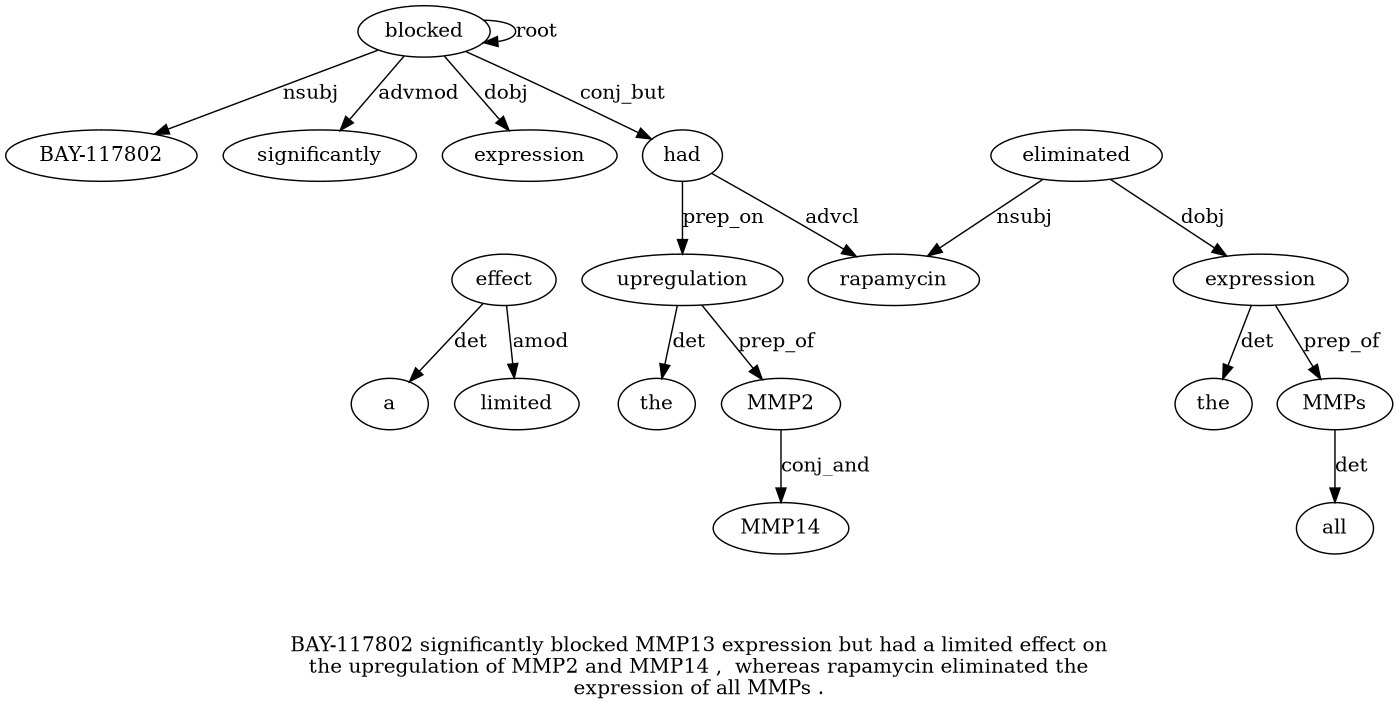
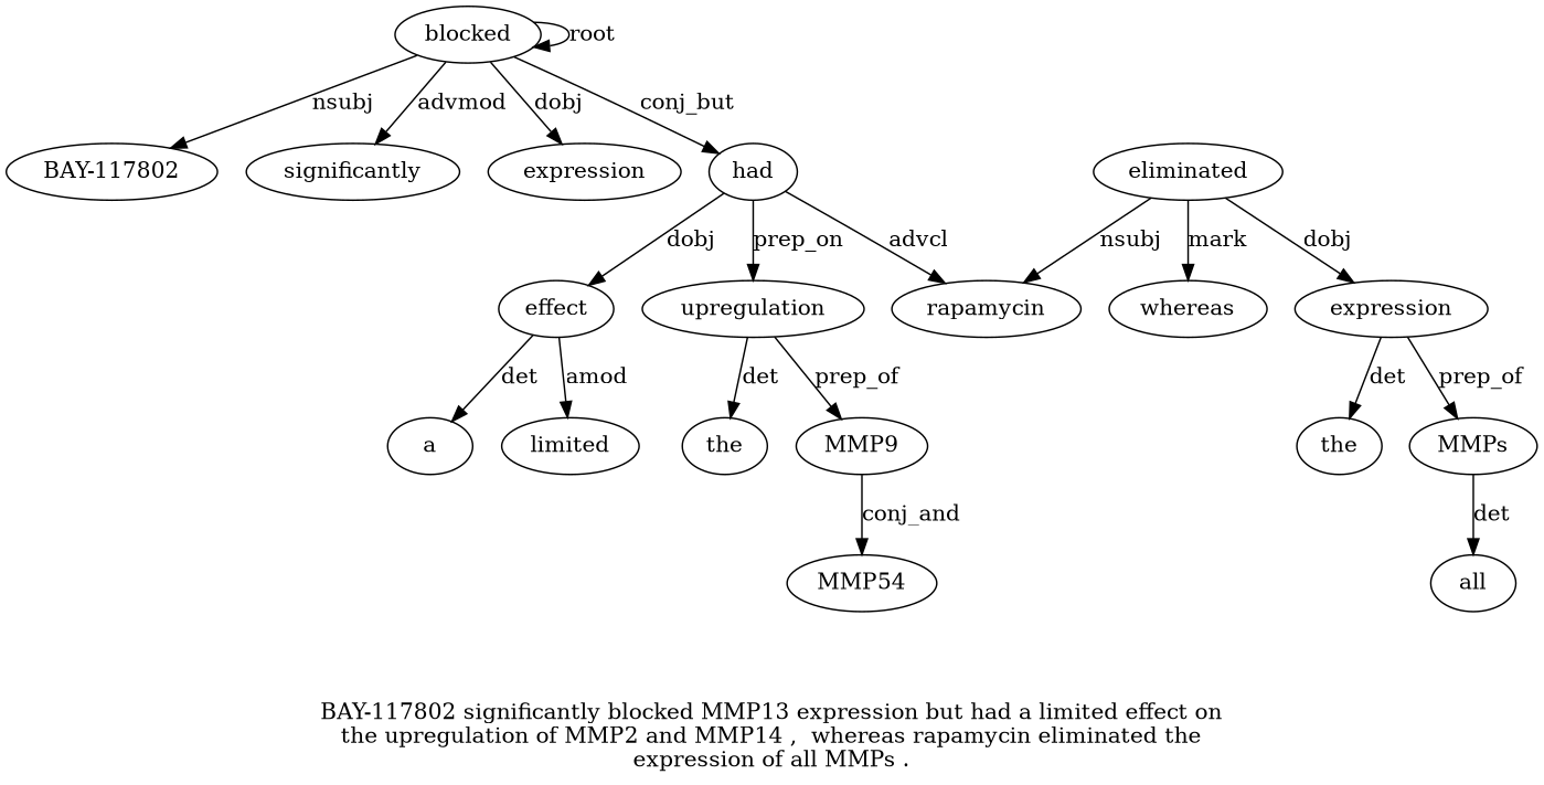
  digraph {
    label="BAY-117802 significantly blocked MMP13 expression but had a limited effect on\nthe upregulation of MMP2 and MMP14 ,  whereas rapamycin eliminated the\nexpression of all MMPs ."
    node [fillcolor=white style=filled]
    n1 [label=blocked]
    n2 [label="BAY-117802"]
    n3 [label=significantly]
    n4 [label=expression]
    n5 [label=had]
    n6 [label=effect]
    n7 [label=upregulation]
    n8 [label=rapamycin]
    n9 [label=a]
    n10 [label=limited]
    n11 [label=the]
-   n12 [label=MMP2]
+   n12 [label=MMP9]
    n13 [label=eliminated]
+   n14 [label=whereas]
    n15 [label=expression]
-   n16 [label=MMP14]
+   n16 [label=MMP54]
    n17 [label=the]
    n18 [label=MMPs]
    n19 [label=all]
    n1 -> n1 [label=root]
    n1 -> n2 [label=nsubj]
    n1 -> n3 [label=advmod]
    n1 -> n4 [label=dobj]
    n1 -> n5 [label=conj_but]
+   n5 -> n6 [label=dobj]
    n5 -> n7 [label=prep_on]
    n5 -> n8 [label=advcl]
    n6 -> n9 [label=det]
    n6 -> n10 [label=amod]
    n7 -> n11 [label=det]
    n7 -> n12 [label=prep_of]
    n12 -> n16 [label=conj_and]
    n13 -> n8 [label=nsubj]
+   n13 -> n14 [label=mark]
    n13 -> n15 [label=dobj]
    n15 -> n17 [label=det]
    n15 -> n18 [label=prep_of]
    n18 -> n19 [label=det]
  }
